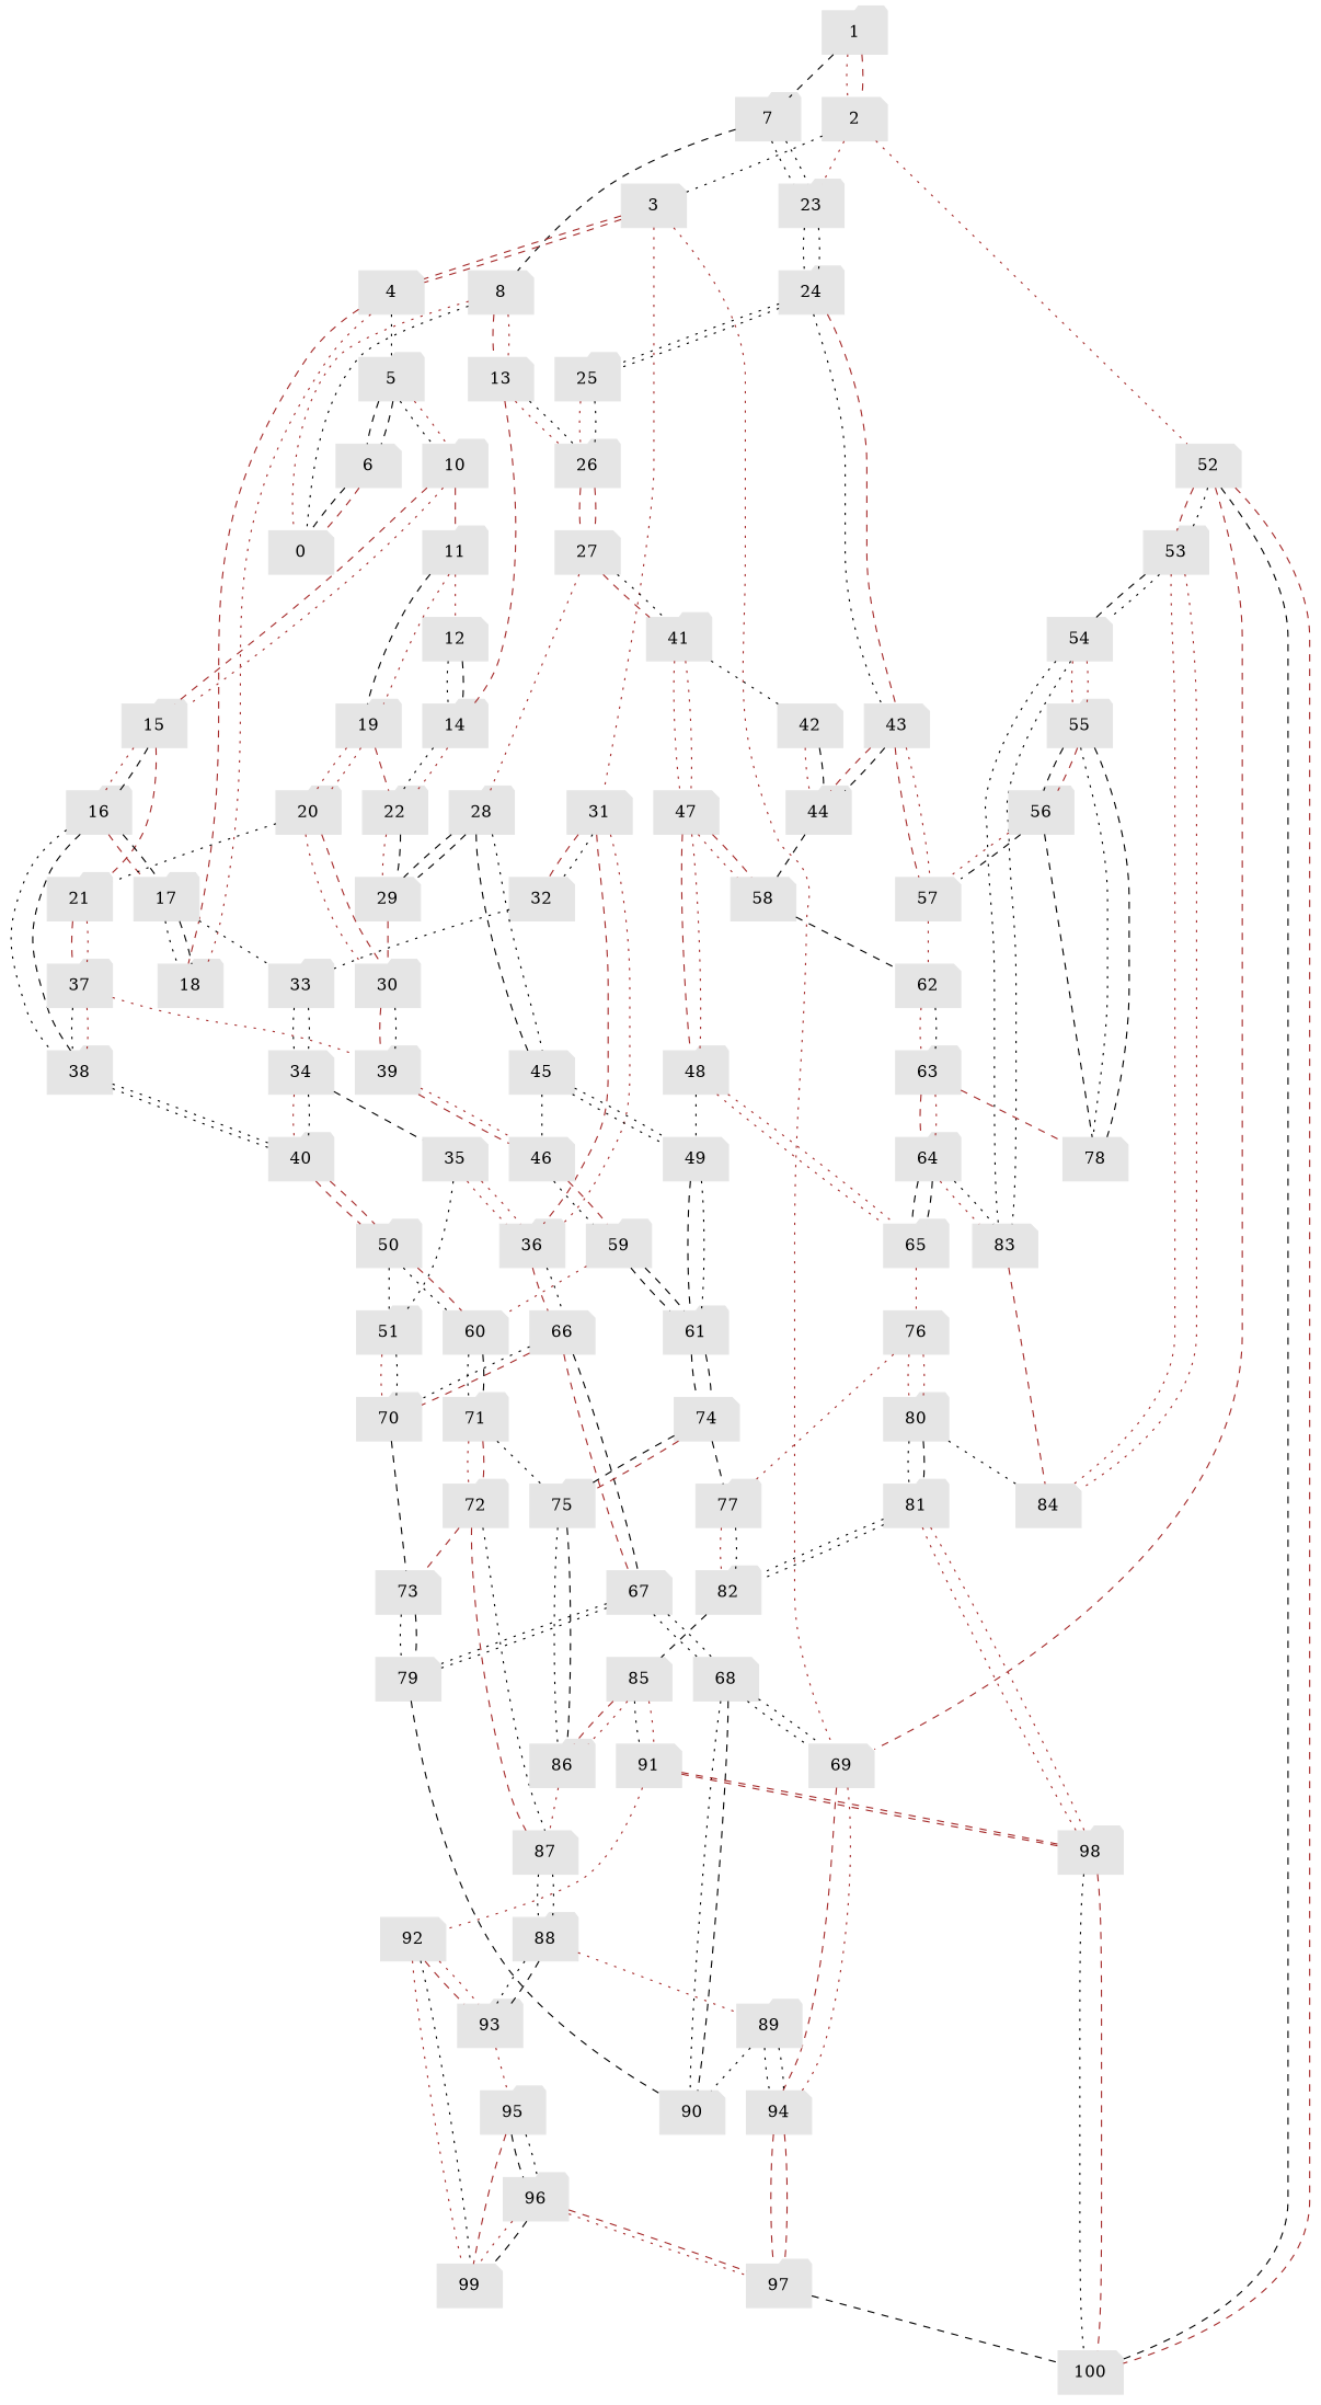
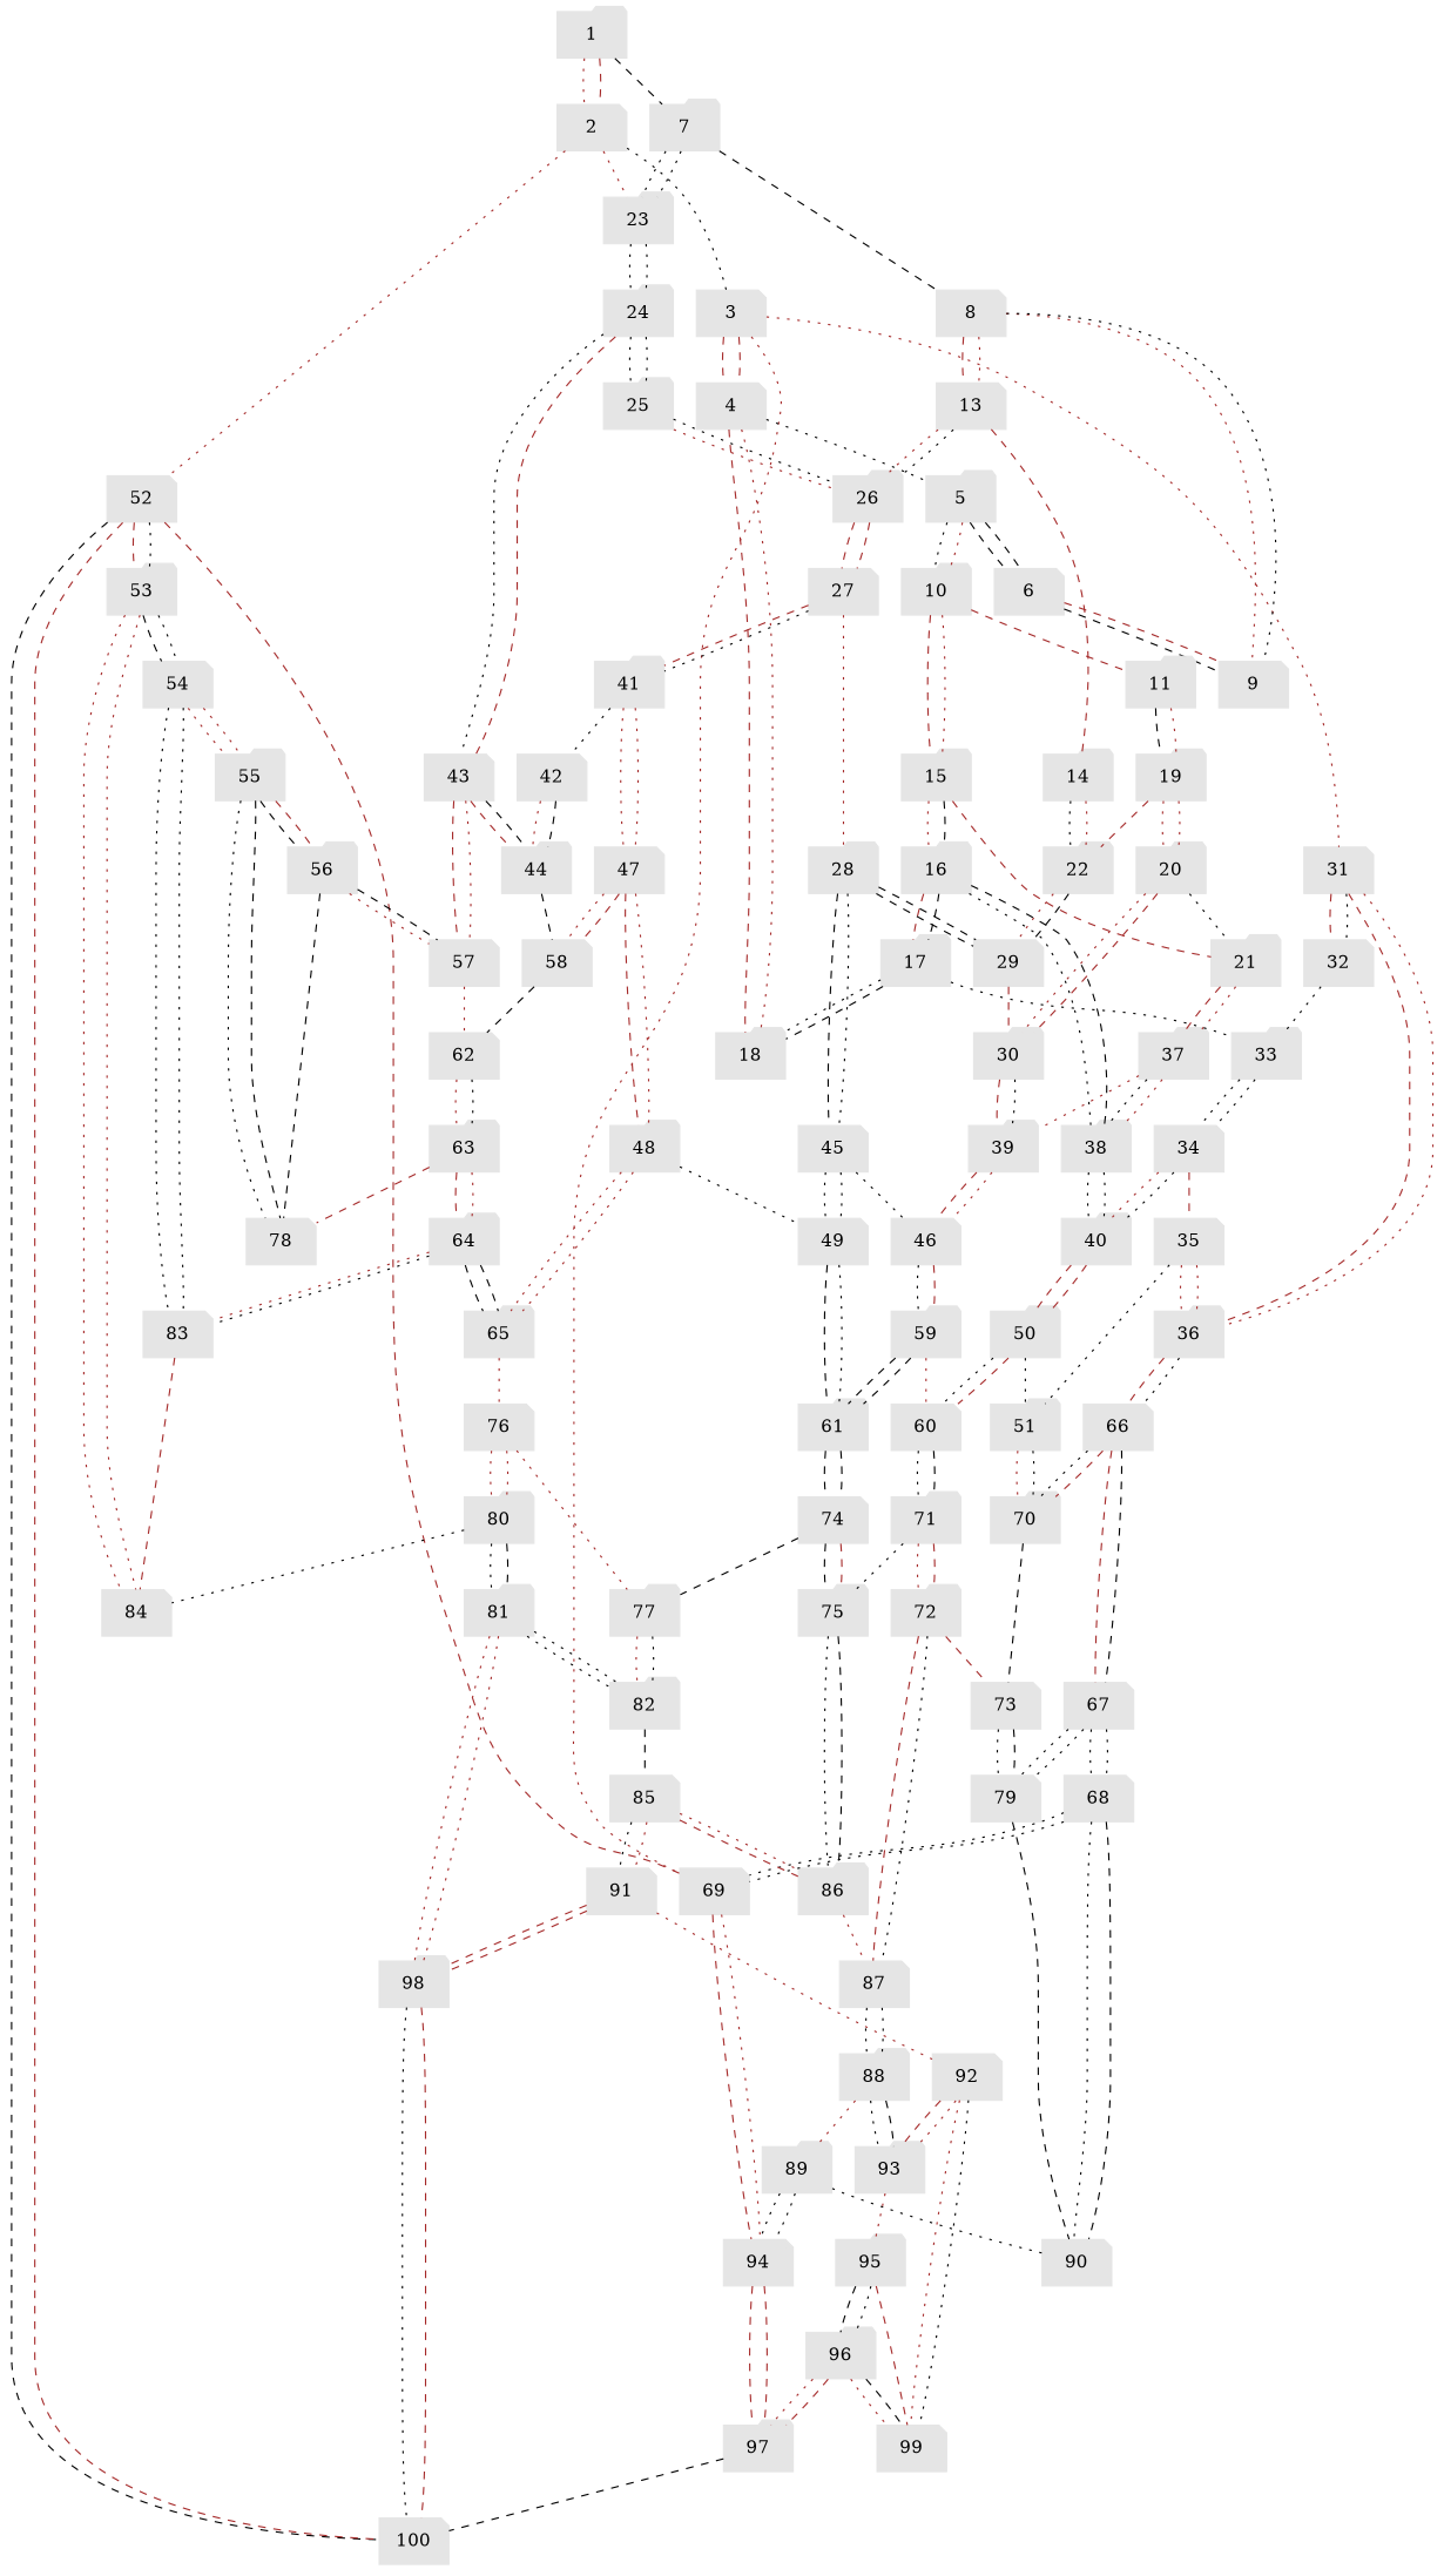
  graph {
    node [color=gray90 shape=folder style=filled]
    edge [color=black style=dotted]
    2 [shape=note]
    1
    7
    3 [shape=note]
    23
    52 [shape=note]
    8 [shape=note]
    4 [shape=note]
    31 [shape=note]
    69 [shape=note]
    24
    53
    100 [shape=note]
    5
    18
    32 [shape=note]
    36
    94 [shape=note]
    6 [shape=note]
    10
-   9 [shape=note label=0]
+   9 [shape=note]
    11
    15
    13 [shape=note]
    14
    26
-   12 [shape=note]
    19
    16
    21
    22
    20
    27 [shape=note]
    29 [shape=note]
    17
    38
    37
    33
    40
    34 [shape=note]
    30
    39
    25
    43 [shape=note]
    44
    57 [shape=note]
    28
    41
    45 [shape=note]
    42 [shape=note]
    47 [shape=note]
    46 [shape=note]
    49 [shape=note]
    66 [shape=note]
    35 [shape=note]
    51
    50
    70
    67 [shape=note]
    59
    60 [shape=note]
    58 [shape=note]
    48
    62 [shape=note]
    61
    65
    76 [shape=note]
    74 [shape=note]
    71
    73 [shape=note]
    54 [shape=note]
    84 [shape=note]
    55
    83 [shape=note]
    56
    78 [shape=note]
    63
    72
    75
    77
    64
    80
    68 [shape=note]
    79 [shape=note]
    90 [shape=note]
    97
    87 [shape=note]
    86
    88
    82
    81
    85 [shape=note]
    98
    91 [shape=note]
    92 [shape=note]
    89
    93
    95
    99 [shape=note]
    96
    2 -- 3
    2 -- 23 [color=brown]
    2 -- 52 [color=brown]
    1 -- 2 [color=brown]
    1 -- 2 [color=brown style=dashed]
    1 -- 7 [style=dashed]
    7 -- 23
    7 -- 23
    7 -- 8 [style=dashed]
    3 -- 4 [color=brown style=dashed]
    3 -- 4 [color=brown style=dashed]
    3 -- 31 [color=brown]
    3 -- 69 [color=brown]
    23 -- 24
    23 -- 24
    52 -- 69 [color=brown style=dashed]
    52 -- 53 [color=brown style=dashed]
    52 -- 53
    52 -- 100 [style=dashed]
    52 -- 100 [color=brown style=dashed]
    8 -- 9 [color=brown]
    8 -- 9
    8 -- 13 [color=brown style=dashed]
    8 -- 13 [color=brown]
    4 -- 5
    4 -- 18 [color=brown style=dashed]
    4 -- 18 [color=brown]
    31 -- 32 [color=brown style=dashed]
    31 -- 32
    31 -- 36 [color=brown style=dashed]
    31 -- 36 [color=brown]
    69 -- 94 [color=brown style=dashed]
    69 -- 94 [color=brown]
    24 -- 25
    24 -- 25
    24 -- 43
    24 -- 43 [color=brown style=dashed]
    53 -- 54 [style=dashed]
    53 -- 54
    53 -- 84 [color=brown]
    53 -- 84 [color=brown]
    5 -- 6 [style=dashed]
    5 -- 6 [style=dashed]
    5 -- 10
    5 -- 10 [color=brown]
    32 -- 33
    36 -- 66 [color=brown style=dashed]
    36 -- 66
    94 -- 97 [color=brown style=dashed]
    94 -- 97 [color=brown style=dashed]
    6 -- 9 [style=dashed]
    6 -- 9 [color=brown style=dashed]
    10 -- 11 [color=brown style=dashed]
    10 -- 15 [color=brown style=dashed]
    10 -- 15 [color=brown]
-   11 -- 12 [color=brown]
    11 -- 19 [style=dashed]
    11 -- 19 [color=brown]
    15 -- 16 [color=brown]
    15 -- 16 [style=dashed]
    15 -- 21 [color=brown style=dashed]
    13 -- 14 [color=brown style=dashed]
    13 -- 26 [color=brown]
    13 -- 26
    14 -- 22
    14 -- 22 [color=brown]
    26 -- 27 [color=brown style=dashed]
    26 -- 27 [color=brown style=dashed]
-   12 -- 14
-   12 -- 14 [style=dashed]
    19 -- 22 [color=brown style=dashed]
    19 -- 20 [color=brown]
    19 -- 20 [color=brown]
    16 -- 17 [color=brown style=dashed]
    16 -- 17 [style=dashed]
    16 -- 38
    16 -- 38 [style=dashed]
    21 -- 37 [color=brown style=dashed]
    21 -- 37 [color=brown]
    22 -- 29 [color=brown]
    22 -- 29 [style=dashed]
    20 -- 21
    20 -- 30 [color=brown]
    20 -- 30 [color=brown style=dashed]
    27 -- 28 [color=brown]
    27 -- 41 [color=brown style=dashed]
    27 -- 41
    29 -- 30 [color=brown style=dashed]
    17 -- 18
    17 -- 18 [style=dashed]
    17 -- 33
    38 -- 40
    38 -- 40
    37 -- 38
    37 -- 38 [color=brown]
    37 -- 39 [color=brown]
    33 -- 34
    33 -- 34
    40 -- 50 [color=brown style=dashed]
    40 -- 50 [color=brown style=dashed]
    34 -- 40 [color=brown]
    34 -- 40
-   34 -- 35 [style=dashed]
+   34 -- 35 [color=brown style=dashed]
    30 -- 39 [color=brown style=dashed]
    30 -- 39
    39 -- 46 [color=brown style=dashed]
    39 -- 46 [color=brown]
    25 -- 26 [color=brown]
    25 -- 26
    43 -- 44 [color=brown style=dashed]
    43 -- 44 [style=dashed]
    43 -- 57 [color=brown style=dashed]
    43 -- 57 [color=brown]
    44 -- 58 [style=dashed]
    57 -- 62 [color=brown]
    28 -- 29 [style=dashed]
    28 -- 29 [style=dashed]
    28 -- 45 [style=dashed]
    28 -- 45
    41 -- 42
    41 -- 47 [color=brown]
    41 -- 47 [color=brown]
    45 -- 46
    45 -- 49
    45 -- 49
    42 -- 44 [color=brown]
    42 -- 44 [style=dashed]
    47 -- 58 [color=brown]
    47 -- 58 [color=brown style=dashed]
    47 -- 48 [color=brown style=dashed]
    47 -- 48 [color=brown]
    46 -- 59
    46 -- 59 [color=brown style=dashed]
    49 -- 61 [style=dashed]
    49 -- 61
    66 -- 70
    66 -- 70 [color=brown style=dashed]
    66 -- 67 [color=brown style=dashed]
    66 -- 67 [style=dashed]
    35 -- 36 [color=brown]
    35 -- 36 [color=brown]
    35 -- 51
    51 -- 70 [color=brown]
    51 -- 70
    50 -- 51
    50 -- 60
    50 -- 60 [color=brown style=dashed]
    70 -- 73 [style=dashed]
    67 -- 68
    67 -- 68
    67 -- 79
    67 -- 79
    59 -- 60 [color=brown]
    59 -- 61 [style=dashed]
    59 -- 61 [style=dashed]
    60 -- 71
    60 -- 71 [style=dashed]
    58 -- 62 [style=dashed]
    48 -- 49
    48 -- 65 [color=brown]
    48 -- 65 [color=brown]
    62 -- 63 [color=brown]
    62 -- 63
    61 -- 74 [style=dashed]
    61 -- 74 [style=dashed]
    65 -- 76 [color=brown]
    76 -- 77 [color=brown]
    76 -- 80 [color=brown]
    76 -- 80 [color=brown]
    74 -- 75 [style=dashed]
    74 -- 75 [color=brown style=dashed]
    74 -- 77 [style=dashed]
    71 -- 72 [color=brown]
    71 -- 72 [color=brown style=dashed]
    71 -- 75
    73 -- 79
    73 -- 79 [style=dashed]
    54 -- 55 [color=brown]
    54 -- 55 [color=brown]
    54 -- 83
    54 -- 83
    55 -- 56 [style=dashed]
    55 -- 56 [color=brown style=dashed]
    55 -- 78
    55 -- 78 [style=dashed]
    83 -- 84 [color=brown style=dashed]
    56 -- 57 [color=brown]
    56 -- 57 [style=dashed]
    56 -- 78 [style=dashed]
    63 -- 78 [color=brown style=dashed]
    63 -- 64 [color=brown style=dashed]
    63 -- 64 [color=brown]
    72 -- 73 [color=brown style=dashed]
    72 -- 87 [color=brown style=dashed]
    72 -- 87
    75 -- 86
    75 -- 86 [style=dashed]
    77 -- 82 [color=brown]
    77 -- 82
    64 -- 65 [style=dashed]
    64 -- 65 [style=dashed]
    64 -- 83 [color=brown]
    64 -- 83
    80 -- 84
    80 -- 81
    80 -- 81 [style=dashed]
    68 -- 69
    68 -- 69
    68 -- 90
    68 -- 90 [style=dashed]
    79 -- 90 [style=dashed]
    97 -- 100 [style=dashed]
    87 -- 88
    87 -- 88
    86 -- 87 [color=brown]
    88 -- 89 [color=brown]
    88 -- 93
    88 -- 93 [style=dashed]
    82 -- 85 [style=dashed]
    81 -- 82
    81 -- 82
    81 -- 98 [color=brown]
    81 -- 98 [color=brown]
    85 -- 86 [color=brown style=dashed]
    85 -- 86 [color=brown]
    85 -- 91
    85 -- 91 [color=brown]
    98 -- 100
    98 -- 100 [color=brown style=dashed]
    91 -- 98 [color=brown style=dashed]
    91 -- 98 [color=brown style=dashed]
    91 -- 92 [color=brown]
    92 -- 93 [color=brown style=dashed]
    92 -- 93 [color=brown]
    92 -- 99 [color=brown]
    92 -- 99
    89 -- 94
    89 -- 94
    89 -- 90
    93 -- 95 [color=brown]
    95 -- 99 [color=brown style=dashed]
    95 -- 96 [style=dashed]
    95 -- 96
    96 -- 97 [color=brown]
    96 -- 97 [color=brown style=dashed]
    96 -- 99 [color=brown]
    96 -- 99 [style=dashed]
  }
